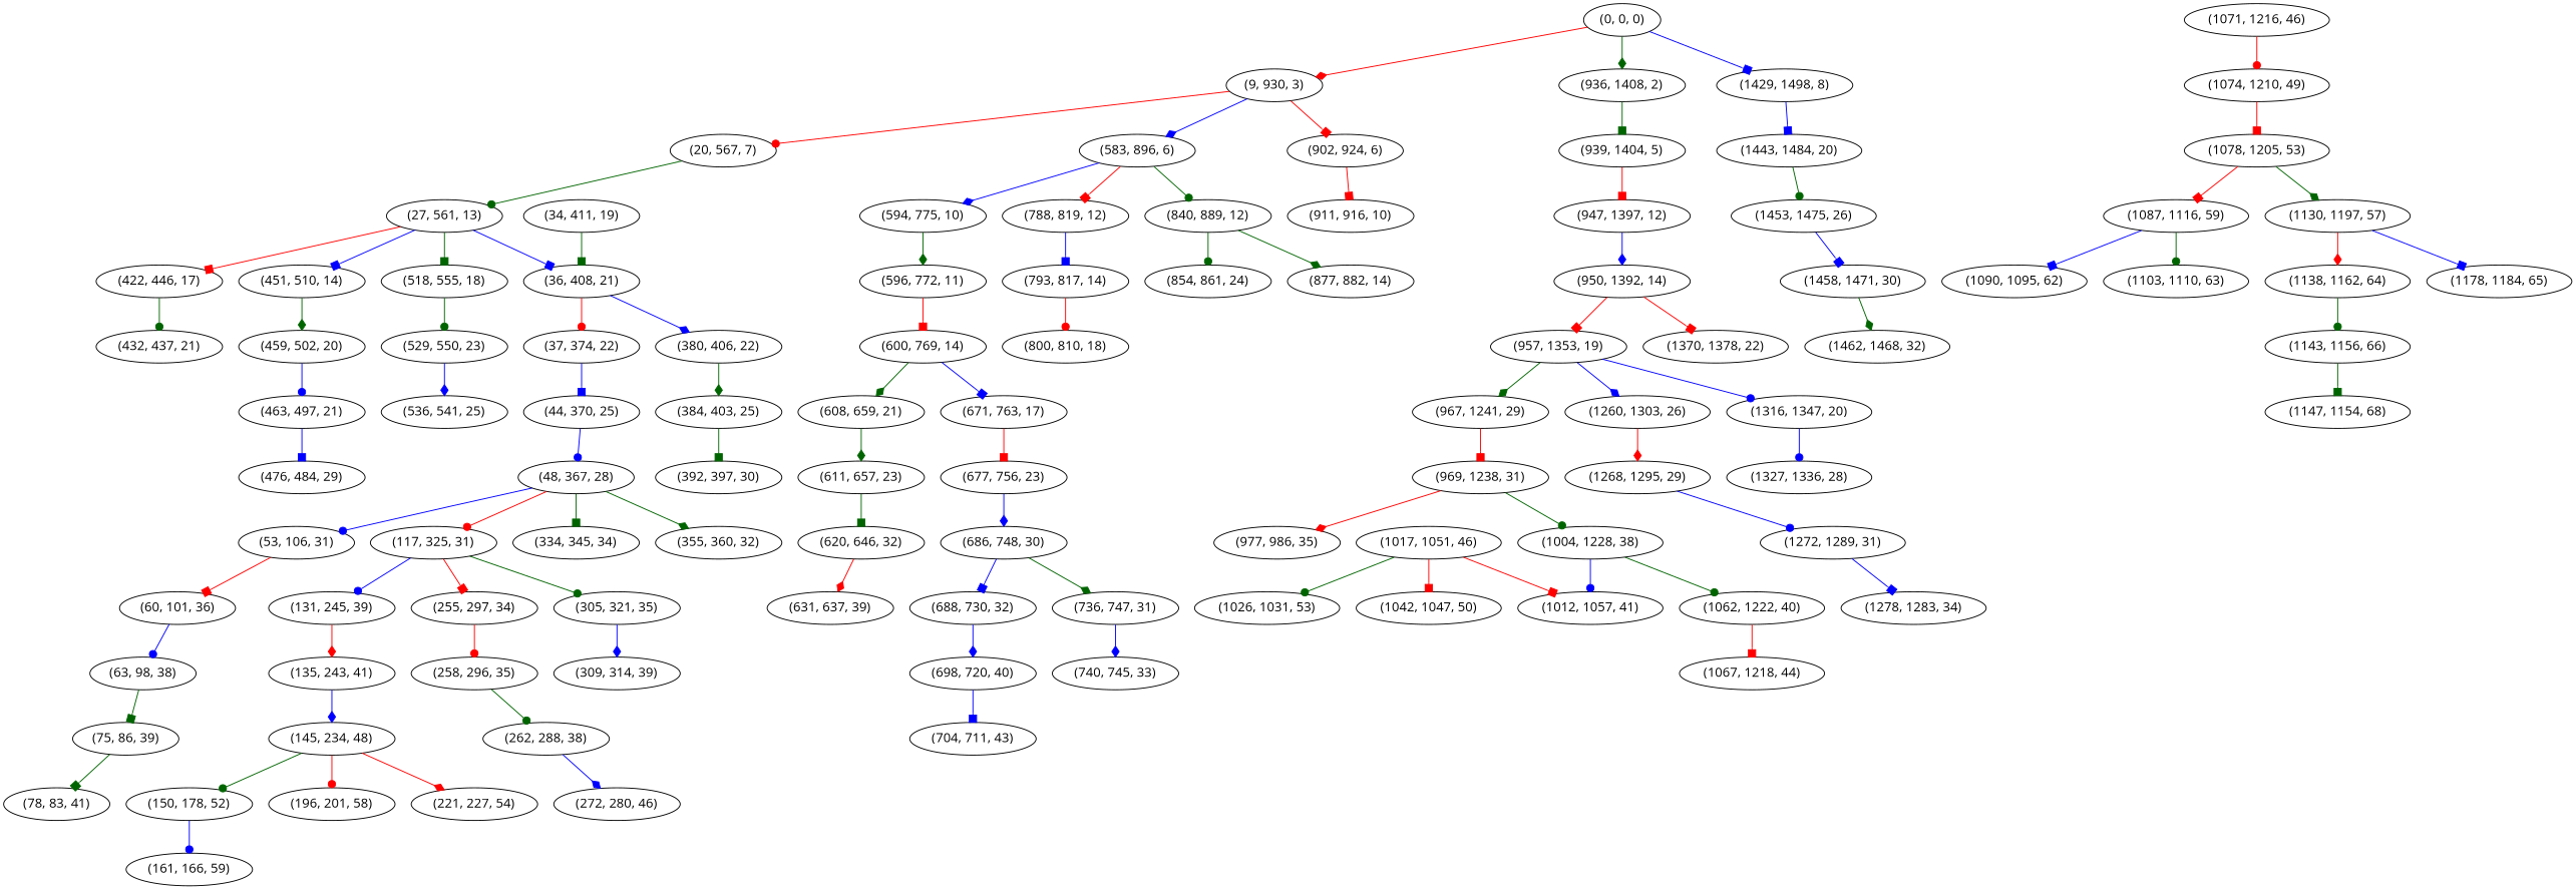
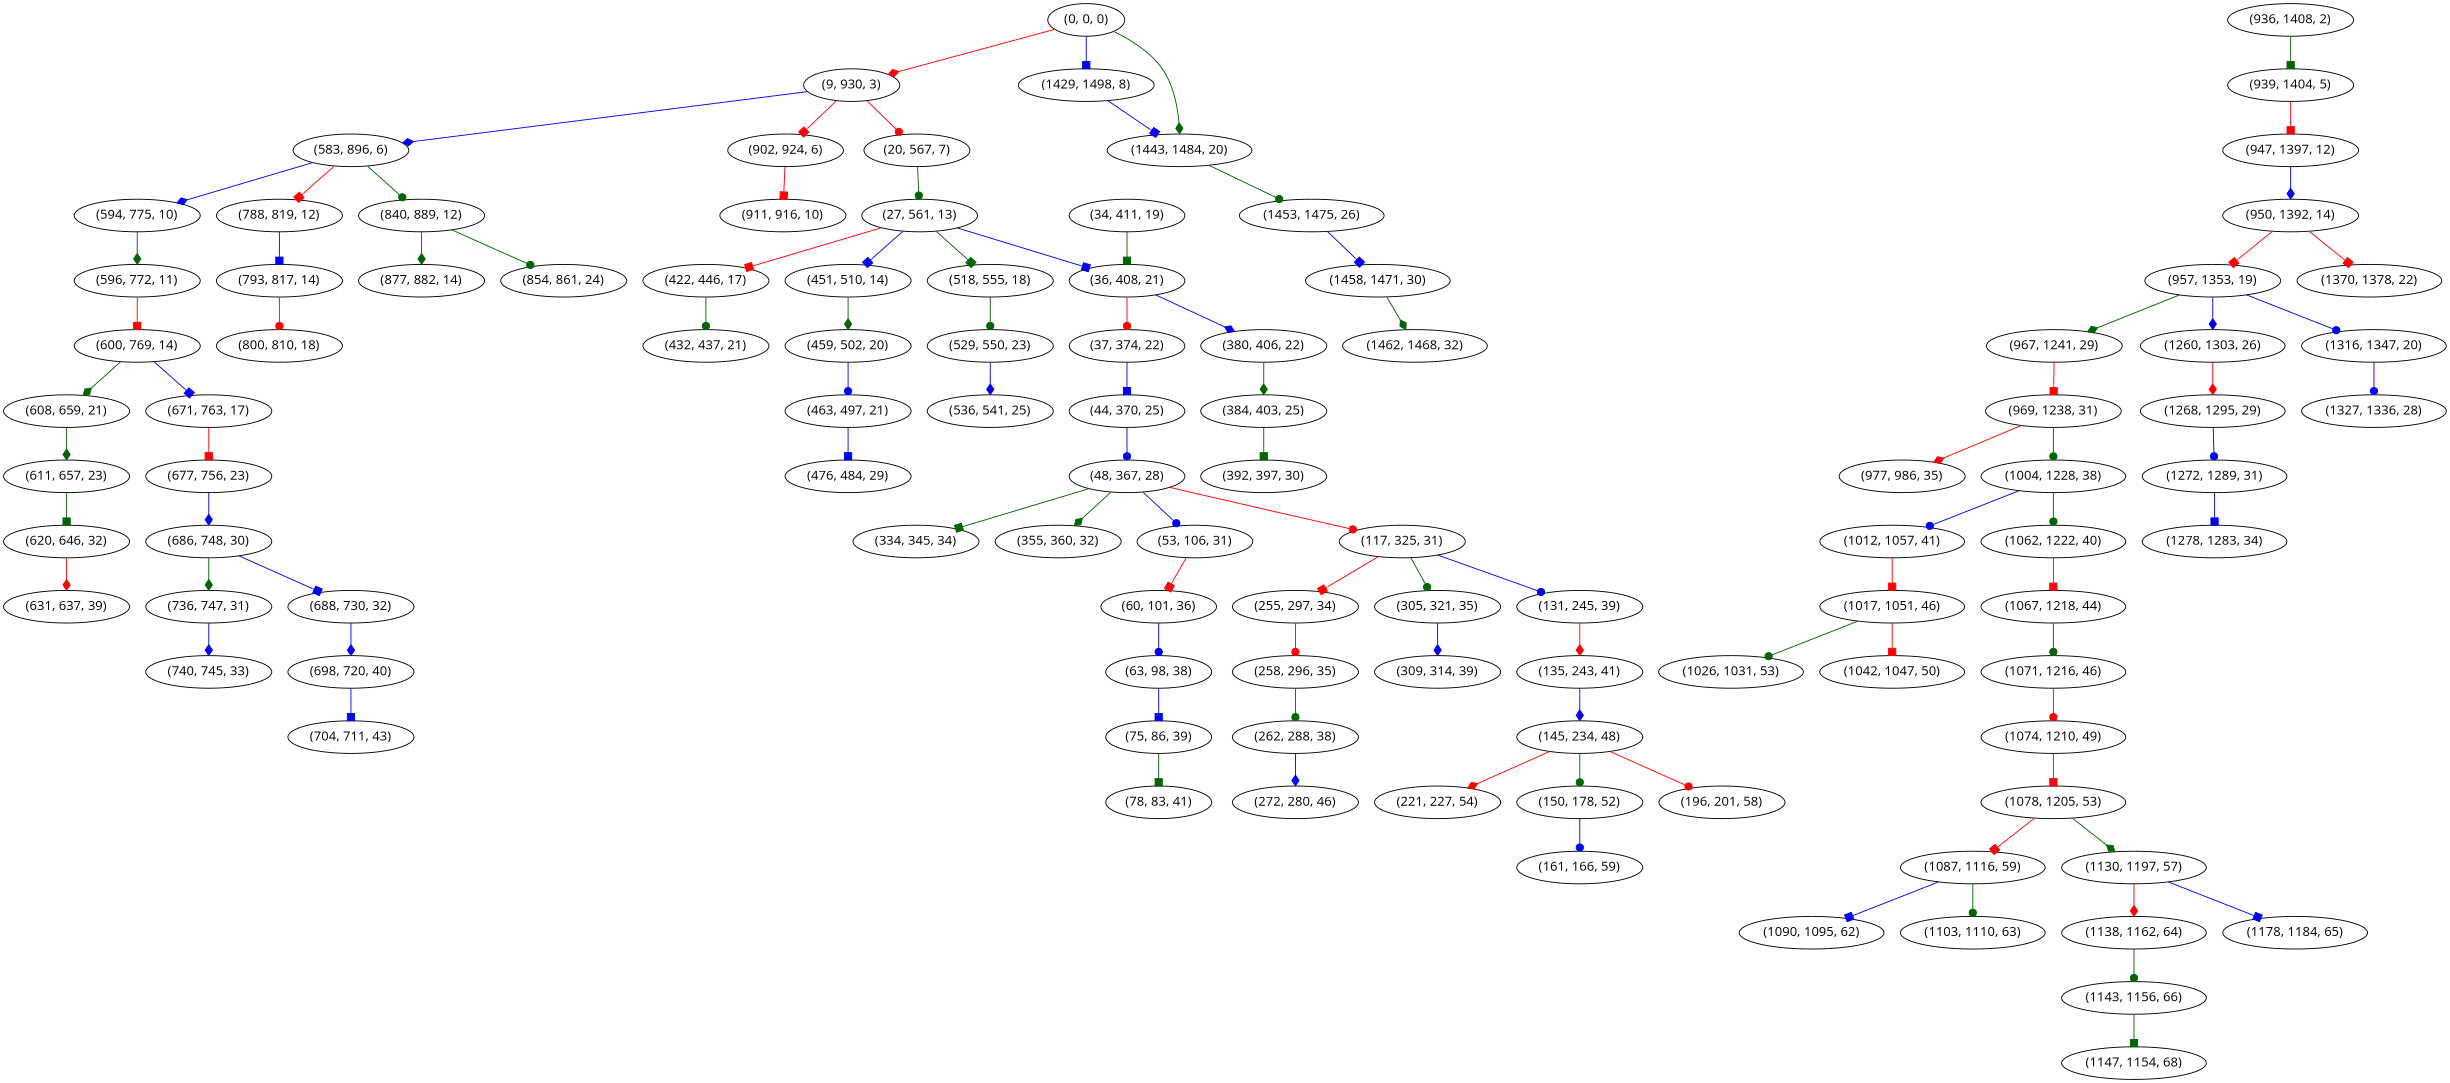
  digraph {
    fontname="Open Sans"
    node [fontname="Open Sans"]
    edge [arrowhead=box color=blue fontname="Open Sans"]
    "(0, 0, 0)"
    "(9, 930, 3)"
    "(936, 1408, 2)"
    "(1429, 1498, 8)"
    "(20, 567, 7)"
    "(583, 896, 6)"
    "(902, 924, 6)"
    "(939, 1404, 5)"
    "(1443, 1484, 20)"
    "(27, 561, 13)"
    "(594, 775, 10)"
    "(788, 819, 12)"
    "(840, 889, 12)"
    "(911, 916, 10)"
    "(422, 446, 17)"
    "(451, 510, 14)"
    "(518, 555, 18)"
    "(36, 408, 21)"
    "(34, 411, 19)"
    "(432, 437, 21)"
    "(459, 502, 20)"
    "(529, 550, 23)"
    "(37, 374, 22)"
    "(380, 406, 22)"
    "(44, 370, 25)"
    "(384, 403, 25)"
    "(48, 367, 28)"
    "(53, 106, 31)"
    "(117, 325, 31)"
    "(334, 345, 34)"
    "(355, 360, 32)"
    "(60, 101, 36)"
    "(131, 245, 39)"
    "(255, 297, 34)"
    "(305, 321, 35)"
    "(63, 98, 38)"
    "(75, 86, 39)"
    "(78, 83, 41)"
    "(135, 243, 41)"
    "(258, 296, 35)"
    "(309, 314, 39)"
    "(145, 234, 48)"
    "(150, 178, 52)"
    "(196, 201, 58)"
    "(221, 227, 54)"
    "(161, 166, 59)"
    "(262, 288, 38)"
    "(272, 280, 46)"
    "(392, 397, 30)"
    "(463, 497, 21)"
    "(476, 484, 29)"
    "(536, 541, 25)"
    "(596, 772, 11)"
    "(793, 817, 14)"
    "(854, 861, 24)"
    "(877, 882, 14)"
    "(600, 769, 14)"
    "(608, 659, 21)"
    "(671, 763, 17)"
    "(611, 657, 23)"
    "(677, 756, 23)"
    "(620, 646, 32)"
    "(631, 637, 39)"
    "(686, 748, 30)"
    "(688, 730, 32)"
    "(736, 747, 31)"
    "(698, 720, 40)"
    "(740, 745, 33)"
    "(704, 711, 43)"
    "(800, 810, 18)"
    "(947, 1397, 12)"
    "(950, 1392, 14)"
    "(957, 1353, 19)"
    "(1370, 1378, 22)"
    "(967, 1241, 29)"
    "(1260, 1303, 26)"
    "(1316, 1347, 20)"
    "(969, 1238, 31)"
    "(1268, 1295, 29)"
    "(1327, 1336, 28)"
    "(977, 986, 35)"
    "(1004, 1228, 38)"
    "(1012, 1057, 41)"
    "(1062, 1222, 40)"
    "(1017, 1051, 46)"
    "(1067, 1218, 44)"
    "(1026, 1031, 53)"
    "(1042, 1047, 50)"
    "(1071, 1216, 46)"
    "(1074, 1210, 49)"
    "(1078, 1205, 53)"
    "(1087, 1116, 59)"
    "(1130, 1197, 57)"
    "(1090, 1095, 62)"
    "(1103, 1110, 63)"
    "(1138, 1162, 64)"
    "(1178, 1184, 65)"
    "(1143, 1156, 66)"
    "(1147, 1154, 68)"
    "(1272, 1289, 31)"
    "(1278, 1283, 34)"
    "(1453, 1475, 26)"
    "(1458, 1471, 30)"
    "(1462, 1468, 32)"
    "(0, 0, 0)" -> "(9, 930, 3)" [arrowhead=diamond color=red]
-   "(0, 0, 0)" -> "(936, 1408, 2)" [arrowhead=diamond color=darkgreen]
+   "(0, 0, 0)" -> "(1443, 1484, 20)" [arrowhead=diamond color=darkgreen]
    "(0, 0, 0)" -> "(1429, 1498, 8)"
    "(9, 930, 3)" -> "(20, 567, 7)" [arrowhead=dot color=red]
    "(9, 930, 3)" -> "(583, 896, 6)" [arrowhead=diamond]
    "(9, 930, 3)" -> "(902, 924, 6)" [color=red]
    "(936, 1408, 2)" -> "(939, 1404, 5)" [color=darkgreen]
    "(1429, 1498, 8)" -> "(1443, 1484, 20)"
    "(20, 567, 7)" -> "(27, 561, 13)" [arrowhead=dot color=darkgreen]
    "(583, 896, 6)" -> "(594, 775, 10)" [arrowhead=diamond]
    "(583, 896, 6)" -> "(788, 819, 12)" [color=red]
    "(583, 896, 6)" -> "(840, 889, 12)" [arrowhead=dot color=darkgreen]
    "(902, 924, 6)" -> "(911, 916, 10)" [color=red]
    "(939, 1404, 5)" -> "(947, 1397, 12)" [color=red]
    "(1443, 1484, 20)" -> "(1453, 1475, 26)" [arrowhead=dot color=darkgreen]
    "(27, 561, 13)" -> "(422, 446, 17)" [color=red]
    "(27, 561, 13)" -> "(451, 510, 14)"
    "(27, 561, 13)" -> "(518, 555, 18)" [color=darkgreen]
    "(27, 561, 13)" -> "(36, 408, 21)"
    "(594, 775, 10)" -> "(596, 772, 11)" [arrowhead=diamond color=darkgreen]
    "(788, 819, 12)" -> "(793, 817, 14)"
    "(840, 889, 12)" -> "(854, 861, 24)" [arrowhead=dot color=darkgreen]
    "(840, 889, 12)" -> "(877, 882, 14)" [arrowhead=diamond color=darkgreen]
    "(422, 446, 17)" -> "(432, 437, 21)" [arrowhead=dot color=darkgreen]
    "(451, 510, 14)" -> "(459, 502, 20)" [arrowhead=diamond color=darkgreen]
    "(518, 555, 18)" -> "(529, 550, 23)" [arrowhead=dot color=darkgreen]
    "(36, 408, 21)" -> "(37, 374, 22)" [arrowhead=dot color=red]
    "(36, 408, 21)" -> "(380, 406, 22)" [arrowhead=diamond]
    "(34, 411, 19)" -> "(36, 408, 21)" [color=darkgreen]
    "(459, 502, 20)" -> "(463, 497, 21)" [arrowhead=dot]
    "(529, 550, 23)" -> "(536, 541, 25)" [arrowhead=diamond]
    "(37, 374, 22)" -> "(44, 370, 25)"
    "(380, 406, 22)" -> "(384, 403, 25)" [arrowhead=diamond color=darkgreen]
    "(44, 370, 25)" -> "(48, 367, 28)" [arrowhead=dot]
    "(384, 403, 25)" -> "(392, 397, 30)" [color=darkgreen]
    "(48, 367, 28)" -> "(53, 106, 31)" [arrowhead=dot]
    "(48, 367, 28)" -> "(117, 325, 31)" [arrowhead=dot color=red]
    "(48, 367, 28)" -> "(334, 345, 34)" [color=darkgreen]
    "(48, 367, 28)" -> "(355, 360, 32)" [arrowhead=diamond color=darkgreen]
    "(53, 106, 31)" -> "(60, 101, 36)" [color=red]
    "(117, 325, 31)" -> "(131, 245, 39)" [arrowhead=dot]
    "(117, 325, 31)" -> "(255, 297, 34)" [color=red]
    "(117, 325, 31)" -> "(305, 321, 35)" [arrowhead=dot color=darkgreen]
    "(60, 101, 36)" -> "(63, 98, 38)" [arrowhead=dot]
    "(131, 245, 39)" -> "(135, 243, 41)" [arrowhead=diamond color=red]
    "(255, 297, 34)" -> "(258, 296, 35)" [arrowhead=dot color=red]
    "(305, 321, 35)" -> "(309, 314, 39)" [arrowhead=diamond]
-   "(63, 98, 38)" -> "(75, 86, 39)" [color=darkgreen]
+   "(63, 98, 38)" -> "(75, 86, 39)"
    "(75, 86, 39)" -> "(78, 83, 41)" [color=darkgreen]
    "(135, 243, 41)" -> "(145, 234, 48)" [arrowhead=diamond]
    "(258, 296, 35)" -> "(262, 288, 38)" [arrowhead=dot color=darkgreen]
    "(145, 234, 48)" -> "(150, 178, 52)" [arrowhead=dot color=darkgreen]
    "(145, 234, 48)" -> "(196, 201, 58)" [arrowhead=dot color=red]
    "(145, 234, 48)" -> "(221, 227, 54)" [arrowhead=diamond color=red]
    "(150, 178, 52)" -> "(161, 166, 59)" [arrowhead=dot]
    "(262, 288, 38)" -> "(272, 280, 46)" [arrowhead=diamond]
    "(463, 497, 21)" -> "(476, 484, 29)"
    "(596, 772, 11)" -> "(600, 769, 14)" [color=red]
    "(793, 817, 14)" -> "(800, 810, 18)" [arrowhead=dot color=red]
    "(600, 769, 14)" -> "(608, 659, 21)" [arrowhead=diamond color=darkgreen]
    "(600, 769, 14)" -> "(671, 763, 17)"
    "(608, 659, 21)" -> "(611, 657, 23)" [arrowhead=diamond color=darkgreen]
    "(671, 763, 17)" -> "(677, 756, 23)" [color=red]
    "(611, 657, 23)" -> "(620, 646, 32)" [color=darkgreen]
    "(677, 756, 23)" -> "(686, 748, 30)" [arrowhead=diamond]
    "(620, 646, 32)" -> "(631, 637, 39)" [arrowhead=diamond color=red]
    "(686, 748, 30)" -> "(688, 730, 32)"
    "(686, 748, 30)" -> "(736, 747, 31)" [arrowhead=diamond color=darkgreen]
    "(688, 730, 32)" -> "(698, 720, 40)" [arrowhead=diamond]
    "(736, 747, 31)" -> "(740, 745, 33)" [arrowhead=diamond]
    "(698, 720, 40)" -> "(704, 711, 43)"
    "(947, 1397, 12)" -> "(950, 1392, 14)" [arrowhead=diamond]
    "(950, 1392, 14)" -> "(957, 1353, 19)" [color=red]
    "(950, 1392, 14)" -> "(1370, 1378, 22)" [color=red]
    "(957, 1353, 19)" -> "(967, 1241, 29)" [arrowhead=diamond color=darkgreen]
    "(957, 1353, 19)" -> "(1260, 1303, 26)" [arrowhead=diamond]
    "(957, 1353, 19)" -> "(1316, 1347, 20)" [arrowhead=dot]
    "(967, 1241, 29)" -> "(969, 1238, 31)" [color=red]
    "(1260, 1303, 26)" -> "(1268, 1295, 29)" [arrowhead=diamond color=red]
    "(1316, 1347, 20)" -> "(1327, 1336, 28)" [arrowhead=dot]
    "(969, 1238, 31)" -> "(977, 986, 35)" [arrowhead=diamond color=red]
    "(969, 1238, 31)" -> "(1004, 1228, 38)" [arrowhead=dot color=darkgreen]
    "(1268, 1295, 29)" -> "(1272, 1289, 31)" [arrowhead=dot]
    "(1004, 1228, 38)" -> "(1012, 1057, 41)" [arrowhead=dot]
    "(1004, 1228, 38)" -> "(1062, 1222, 40)" [arrowhead=dot color=darkgreen]
-   "(1017, 1051, 46)" -> "(1012, 1057, 41)" [color=red]
+   "(1012, 1057, 41)" -> "(1017, 1051, 46)" [color=red]
    "(1062, 1222, 40)" -> "(1067, 1218, 44)" [color=red]
    "(1017, 1051, 46)" -> "(1026, 1031, 53)" [arrowhead=dot color=darkgreen]
    "(1017, 1051, 46)" -> "(1042, 1047, 50)" [color=red]
+   "(1067, 1218, 44)" -> "(1071, 1216, 46)" [arrowhead=dot color=darkgreen]
    "(1071, 1216, 46)" -> "(1074, 1210, 49)" [arrowhead=dot color=red]
    "(1074, 1210, 49)" -> "(1078, 1205, 53)" [color=red]
    "(1078, 1205, 53)" -> "(1087, 1116, 59)" [color=red]
    "(1078, 1205, 53)" -> "(1130, 1197, 57)" [arrowhead=diamond color=darkgreen]
    "(1087, 1116, 59)" -> "(1090, 1095, 62)"
    "(1087, 1116, 59)" -> "(1103, 1110, 63)" [arrowhead=dot color=darkgreen]
    "(1130, 1197, 57)" -> "(1138, 1162, 64)" [arrowhead=diamond color=red]
    "(1130, 1197, 57)" -> "(1178, 1184, 65)"
    "(1138, 1162, 64)" -> "(1143, 1156, 66)" [arrowhead=dot color=darkgreen]
    "(1143, 1156, 66)" -> "(1147, 1154, 68)" [color=darkgreen]
    "(1272, 1289, 31)" -> "(1278, 1283, 34)"
    "(1453, 1475, 26)" -> "(1458, 1471, 30)"
    "(1458, 1471, 30)" -> "(1462, 1468, 32)" [arrowhead=diamond color=darkgreen]
  }
